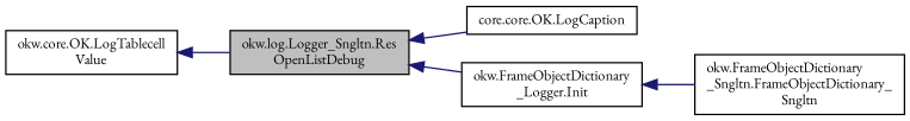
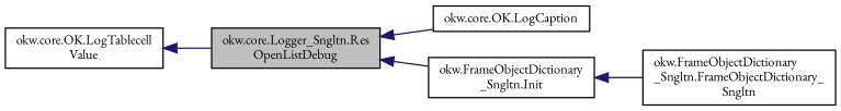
  digraph {
    fontname="EB Garamond"
    rankdir=LR
    node [color=black fillcolor=white fontname="EB Garamond" fontsize=10 shape=record style=filled]
    edge [color=midnightblue dir=back fontname="EB Garamond" fontsize=10 labelfontname=Helvetica labelfontsize=10 style=solid]
-   n1 [fillcolor=grey75 fontcolor=black height=0.2 label="okw.log.Logger_Sngltn.Res\lOpenListDebug" width=0.4]
-   n2 [height=0.2 label="core.core.OK.LogCaption" width=0.4]
-   n3 [height=0.2 label="okw.FrameObjectDictionary\l_Logger.Init" width=0.4]
+   n1 [fillcolor=grey75 fontcolor=black height=0.2 label="okw.core.Logger_Sngltn.Res\lOpenListDebug" width=0.4]
+   n2 [height=0.2 label="okw.core.OK.LogCaption" width=0.4]
+   n3 [height=0.2 label="okw.FrameObjectDictionary\l_Sngltn.Init" width=0.4]
    n4 [height=0.2 label="okw.core.OK.LogTablecell\lValue" width=0.4]
    n5 [height=0.2 label="okw.FrameObjectDictionary\l_Sngltn.FrameObjectDictionary_\lSngltn" width=0.4]
    n1 -> n2
    n1 -> n3
    n3 -> n5
    n4 -> n1
  }
